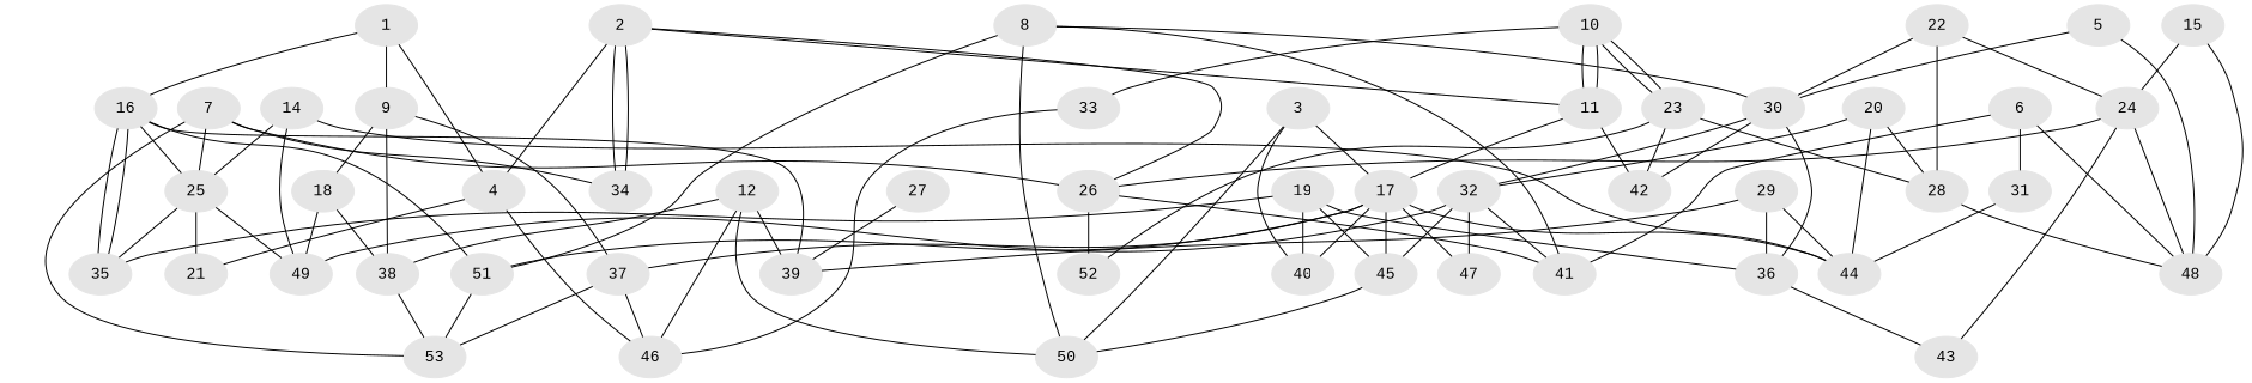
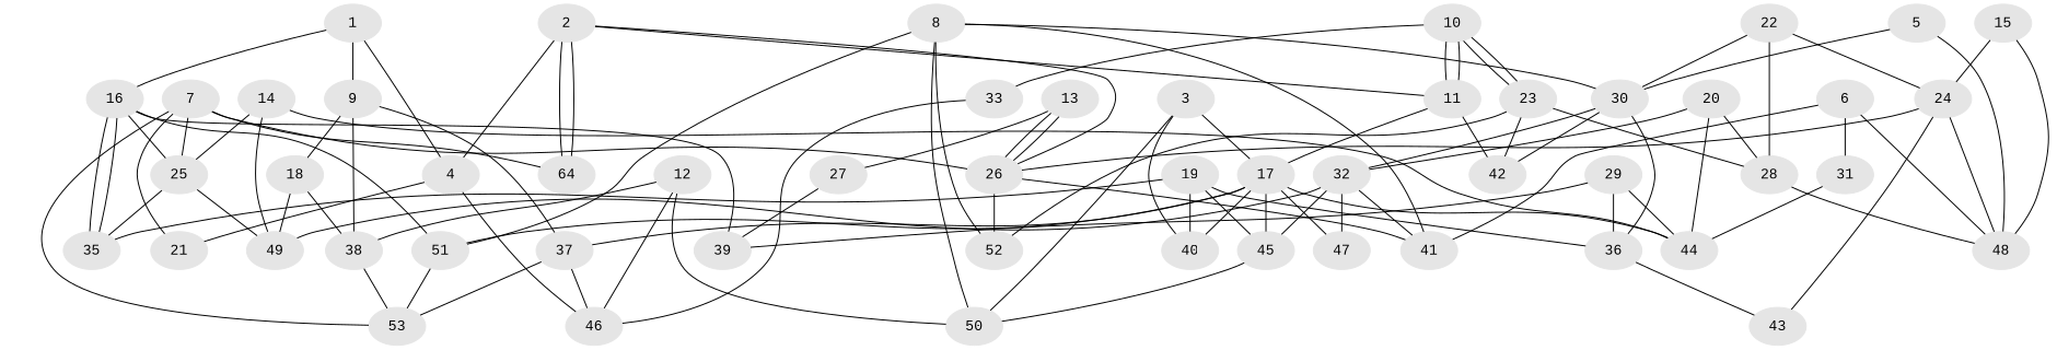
  graph {
    fontname="Liberation Mono"
    node [color=gray90 fontname="Liberation Mono" style=filled]
    edge [fontname="Liberation Mono"]
    1
    4
    9
    16
    21
    46
    18
    37
    38
    25
    51
    39
    35
    2
    11
    26
-   34
+   34 [label=64]
    17
    42
    41
    52
    3
    40
    50
    44
    45
    47
    5
    30
    48
    6
    31
    36
    32
    7
    53
    49
    8
    10
    23
    33
    28
    12
+   13
    27
    14
    15
    24
    43
    19
    20
    22
    29
    1 -- 4
    1 -- 9
    1 -- 16
    4 -- 21
    4 -- 46
    9 -- 18
    9 -- 37
    9 -- 38
    16 -- 25
    16 -- 51
    16 -- 39
    16 -- 35
    16 -- 35
    18 -- 38
    18 -- 49
    37 -- 46
    37 -- 53
    38 -- 53
    25 -- 35
    25 -- 49
    51 -- 53
    2 -- 4
    2 -- 11
    2 -- 26
    2 -- 34
    2 -- 34
    11 -- 17
    11 -- 42
    26 -- 41
    26 -- 52
    17 -- 37
    17 -- 51
    17 -- 40
    17 -- 44
    17 -- 45
    17 -- 47
    3 -- 17
    3 -- 40
    3 -- 50
    45 -- 50
    5 -- 30
    5 -- 48
    30 -- 42
    30 -- 36
    30 -- 32
    6 -- 41
    6 -- 48
    6 -- 31
    31 -- 44
    36 -- 43
    32 -- 41
    32 -- 45
    32 -- 47
    32 -- 49
-   25 -- 21
+   7 -- 21
    7 -- 25
    7 -- 26
    7 -- 34
    7 -- 53
    8 -- 51
    8 -- 41
+   8 -- 52
    8 -- 50
    8 -- 30
    10 -- 11
    10 -- 11
    10 -- 23
    10 -- 23
    10 -- 33
    23 -- 42
    23 -- 52
    23 -- 28
    33 -- 46
    28 -- 48
    12 -- 46
    12 -- 38
-   12 -- 39
    12 -- 50
+   13 -- 26
+   13 -- 26
+   13 -- 27
    27 -- 39
    14 -- 25
    14 -- 44
    14 -- 49
    15 -- 48
    15 -- 24
    24 -- 26
    24 -- 48
    24 -- 43
    19 -- 35
    19 -- 40
    19 -- 45
    19 -- 36
    20 -- 44
    20 -- 32
    20 -- 28
    22 -- 30
    22 -- 28
    22 -- 24
    29 -- 39
    29 -- 44
    29 -- 36
  }
